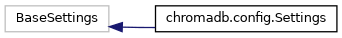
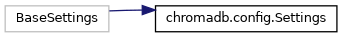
  digraph {
    rankdir=LR
    node [fillcolor=white fontname=Helvetica fontsize=10 shape=record style=filled]
    n1 [color=grey75 height=0.2 label=BaseSettings width=0.4]
    n2 [color=black height=0.2 label="chromadb.config.Settings" width=0.4]
-   n1 -> n2 [color=midnightblue dir=back fontname=Helvetica fontsize=10 labelfontname=Helvetica labelfontsize=10 style=solid]
+   n2 -> n1 [color=midnightblue dir=back fontname=Helvetica fontsize=10 labelfontname=Helvetica labelfontsize=10 style=solid]
  }
